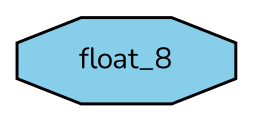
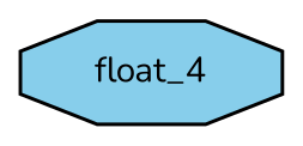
  digraph {
    rankdir=LR
    fontname=Nunito
-   n1 [color=black fillcolor=skyblue fontname=Nunito fontsize=10 height=0.2 label=float_8 shape=octagon style=filled width=0.4]
+   n1 [color=black fillcolor=skyblue fontname=Nunito fontsize=10 height=0.2 label=float_4 shape=octagon style=filled width=0.4]
  }
